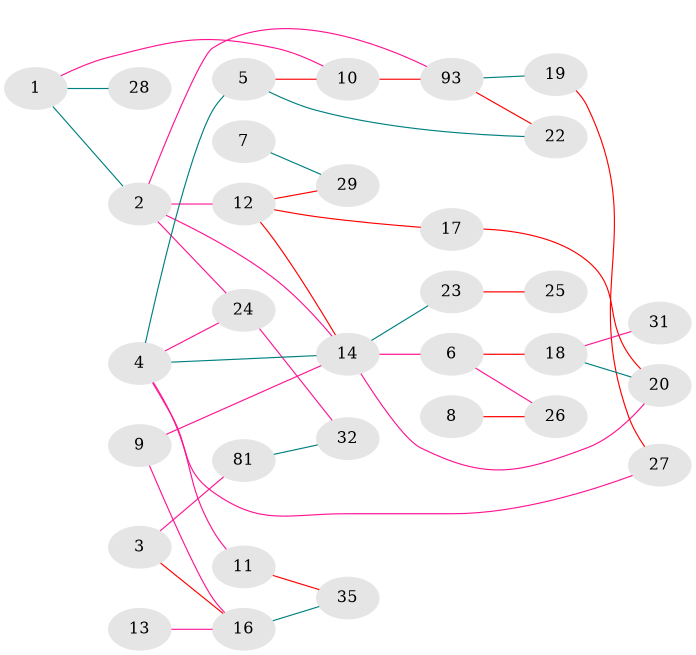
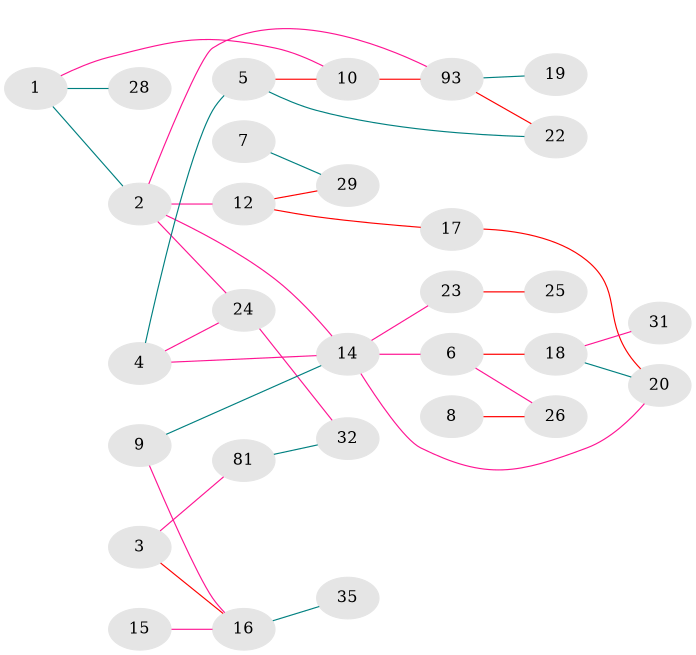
  graph {
    rankdir=LR
    node [color=gray90 style=filled]
    edge [color=deeppink weight=1.0]
    1
    2
    10
    28
    12
    n6 [label=93]
    14
    24
    29
    17
    22
    19
    6
    20
    23
    32
    3
    16
    n19 [label=81]
    n20 [label=35]
    4
    5
-   11
-   27
    18
    26
    31
    7
-   15 [label=13]
+   15
    8
    9
    25
    1 -- 2 [color=teal]
    1 -- 10
    1 -- 28 [color=teal]
    2 -- 12
    2 -- n6
    2 -- 14
    2 -- 24
    10 -- n6 [color=red weight=2.0]
-   12 -- 14 [color=red]
    12 -- 29 [color=red]
    12 -- 17 [color=red]
    n6 -- 22 [color=red]
    n6 -- 19 [color=teal]
    14 -- 6
    14 -- 20
-   14 -- 23 [color=teal]
+   14 -- 23
    24 -- 32
    17 -- 20 [color=red]
-   19 -- 27 [color=red]
    6 -- 18 [color=red]
    6 -- 26
    23 -- 25 [color=red]
    3 -- 16 [color=red]
    3 -- n19
    16 -- n20 [color=teal]
    n19 -- 32 [color=teal]
-   4 -- 14 [color=teal]
+   4 -- 14
    4 -- 24
    4 -- 5 [color=teal]
-   4 -- 11
-   4 -- 27
    5 -- 10 [color=red]
    5 -- 22 [color=teal]
-   11 -- n20 [color=red]
    18 -- 20 [color=teal]
    18 -- 31
    7 -- 29 [color=teal]
    15 -- 16
    8 -- 26 [color=red]
-   9 -- 14
+   9 -- 14 [color=teal]
    9 -- 16
  }
